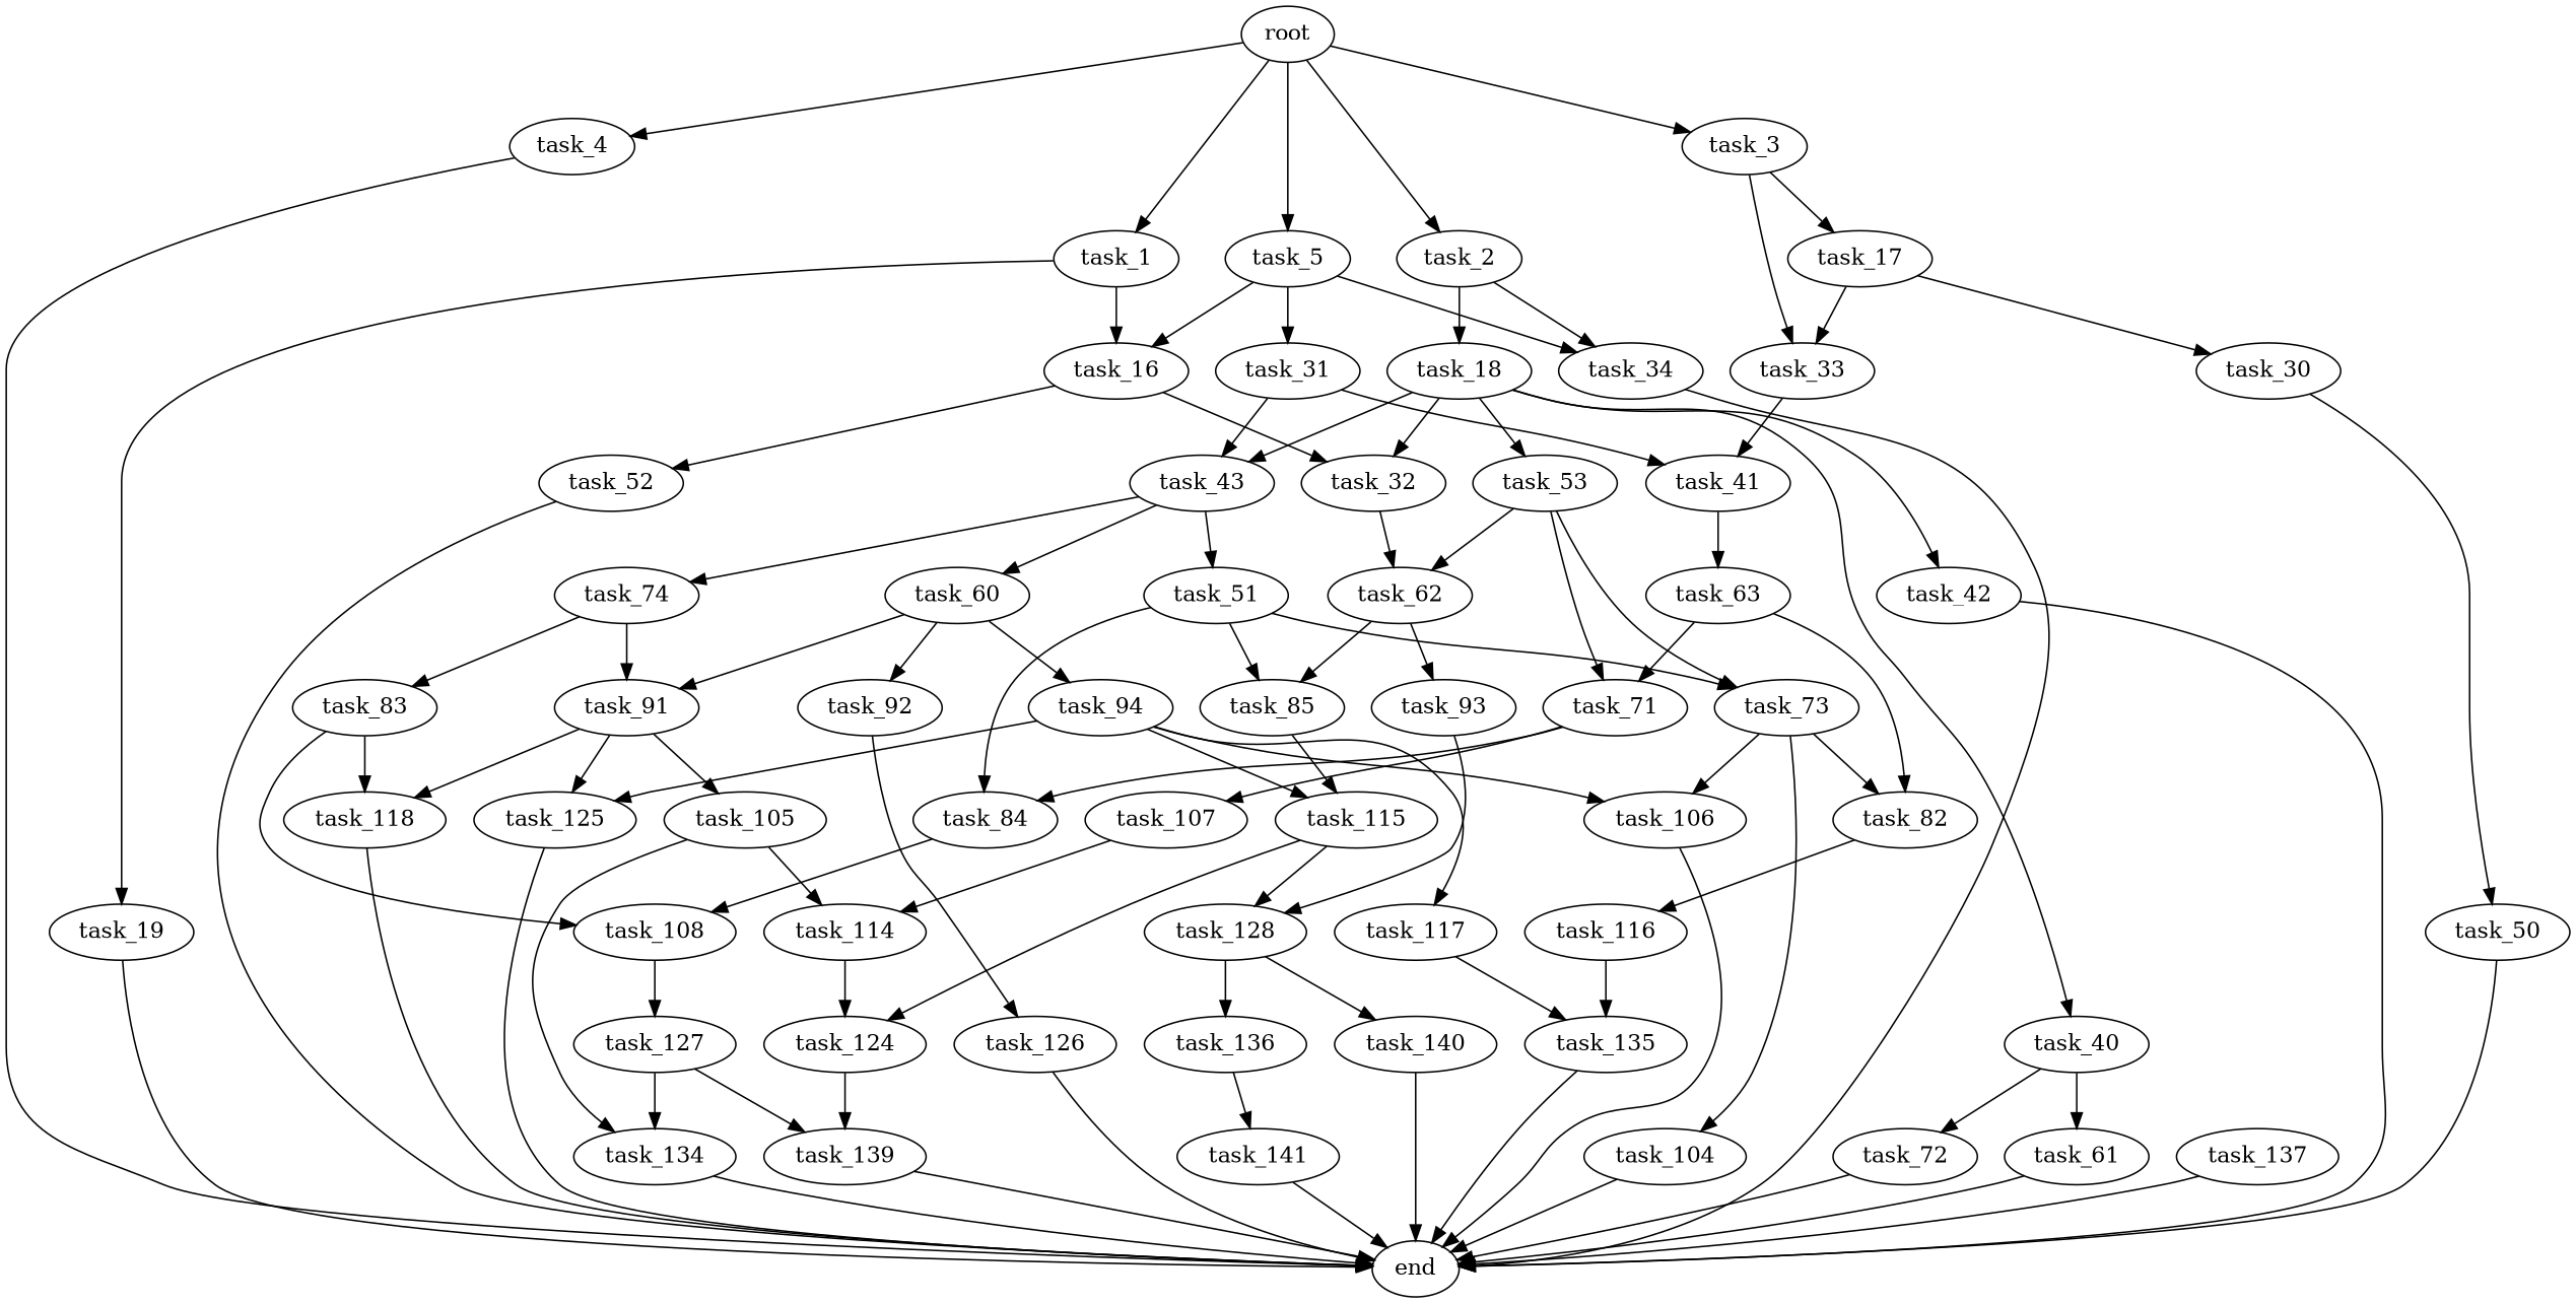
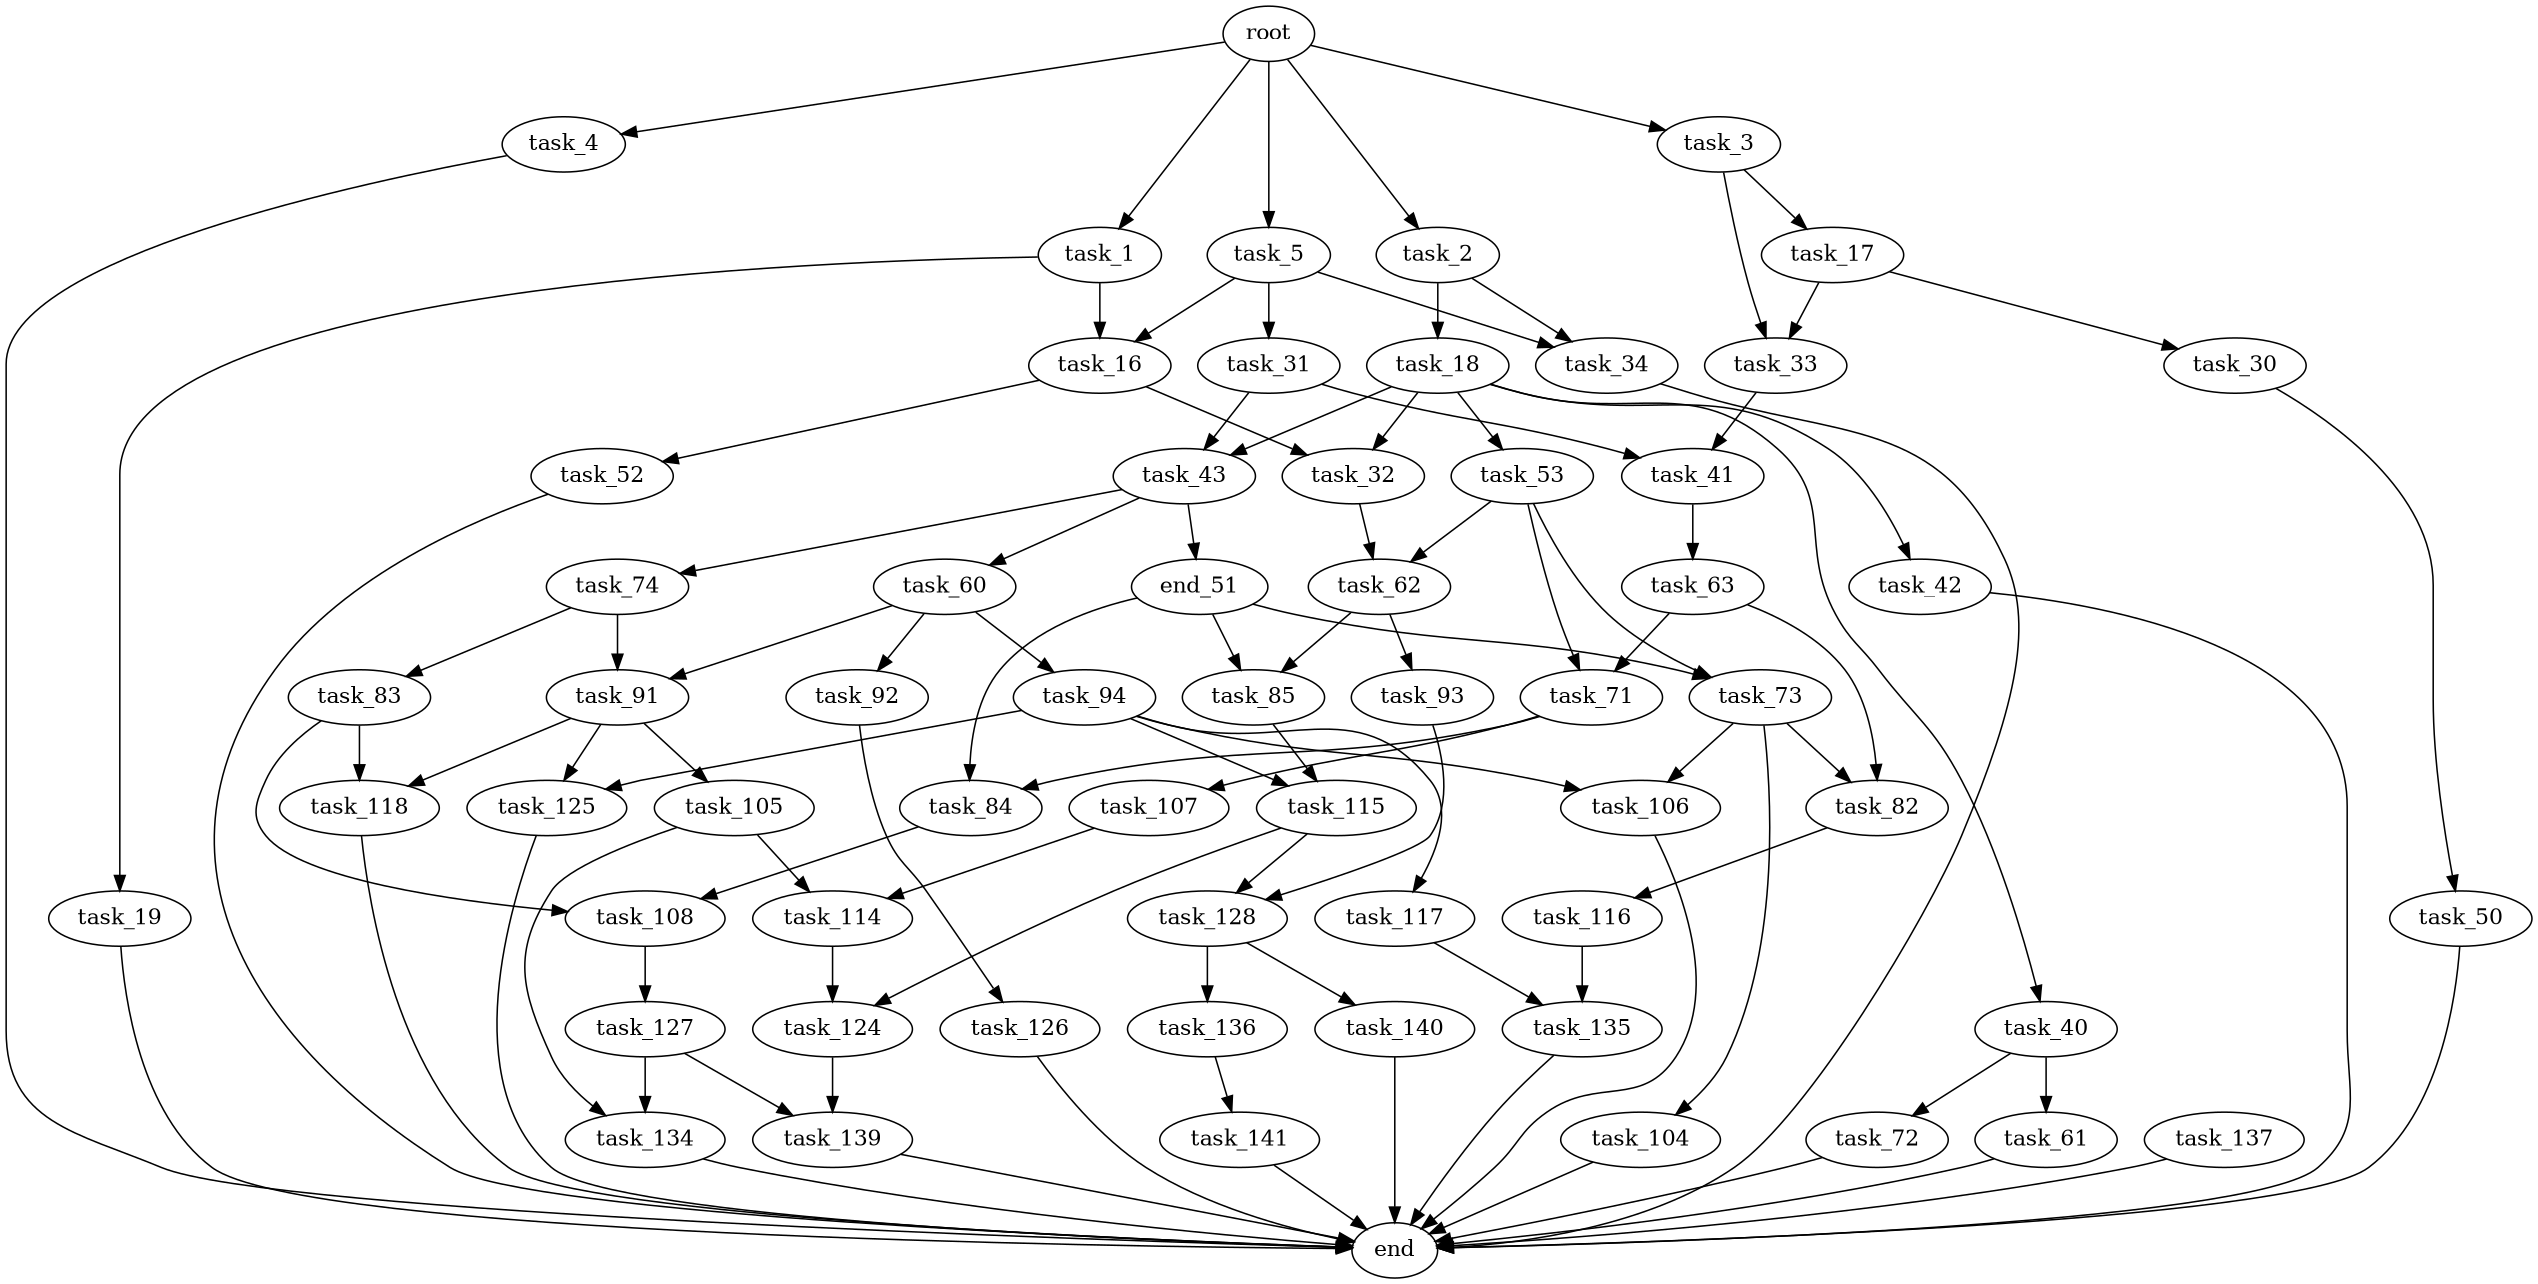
  digraph {
    root
    task_1
    task_2
    task_3
    task_4
    task_5
    task_16
    task_19
    task_18
    task_34
    task_17
    task_33
    end
    task_31
    task_32
    task_52
    task_30
    task_50
    task_40
    task_42
    task_43
    task_53
    task_41
    task_62
    task_61
    task_72
-   task_51
+   task_51 [label=end_51]
    task_60
    task_74
    task_73
    task_71
    task_63
    task_85
    task_93
    task_82
    task_84
    task_91
    task_92
    task_94
    task_83
    task_104
    task_106
    task_108
    task_115
    task_107
    task_118
    task_105
    task_125
    task_126
    task_117
    task_128
    task_116
    task_114
    task_135
    task_127
    task_124
    task_134
    task_136
    task_140
    task_137
    task_139
    task_141
    root -> task_1
    root -> task_2
    root -> task_3
    root -> task_4
    root -> task_5
    task_1 -> task_16
    task_1 -> task_19
    task_2 -> task_18
    task_2 -> task_34
    task_3 -> task_17
    task_3 -> task_33
    task_4 -> end
    task_5 -> task_16
    task_5 -> task_34
    task_5 -> task_31
    task_16 -> task_32
    task_16 -> task_52
    task_19 -> end
    task_18 -> task_32
    task_18 -> task_40
    task_18 -> task_42
    task_18 -> task_43
    task_18 -> task_53
    task_34 -> end
    task_17 -> task_33
    task_17 -> task_30
    task_33 -> task_41
    task_31 -> task_43
    task_31 -> task_41
    task_32 -> task_62
    task_52 -> end
    task_30 -> task_50
    task_50 -> end
    task_40 -> task_61
    task_40 -> task_72
    task_42 -> end
    task_43 -> task_51
    task_43 -> task_60
    task_43 -> task_74
    task_53 -> task_62
    task_53 -> task_73
    task_53 -> task_71
    task_41 -> task_63
    task_62 -> task_85
    task_62 -> task_93
    task_61 -> end
    task_72 -> end
    task_51 -> task_73
    task_51 -> task_85
    task_51 -> task_84
    task_60 -> task_91
    task_60 -> task_92
    task_60 -> task_94
    task_74 -> task_91
    task_74 -> task_83
    task_73 -> task_82
    task_73 -> task_104
    task_73 -> task_106
    task_71 -> task_84
    task_71 -> task_107
    task_63 -> task_71
    task_63 -> task_82
    task_85 -> task_115
    task_93 -> task_128
    task_82 -> task_116
    task_84 -> task_108
    task_91 -> task_118
    task_91 -> task_105
    task_91 -> task_125
    task_92 -> task_126
    task_94 -> task_106
    task_94 -> task_115
    task_94 -> task_125
    task_94 -> task_117
    task_83 -> task_108
    task_83 -> task_118
    task_104 -> end
    task_106 -> end
    task_108 -> task_127
    task_115 -> task_128
    task_115 -> task_124
    task_107 -> task_114
    task_118 -> end
    task_105 -> task_114
    task_105 -> task_134
    task_125 -> end
    task_126 -> end
    task_117 -> task_135
    task_128 -> task_136
    task_128 -> task_140
    task_116 -> task_135
    task_114 -> task_124
    task_135 -> end
    task_127 -> task_134
    task_127 -> task_139
    task_124 -> task_139
    task_134 -> end
    task_136 -> task_141
    task_140 -> end
    task_137 -> end
    task_139 -> end
    task_141 -> end
  }
